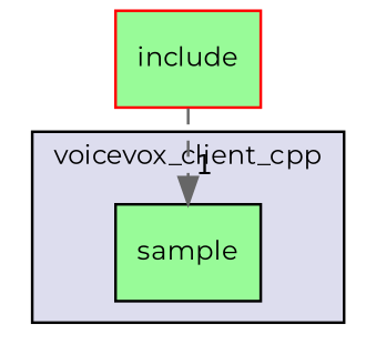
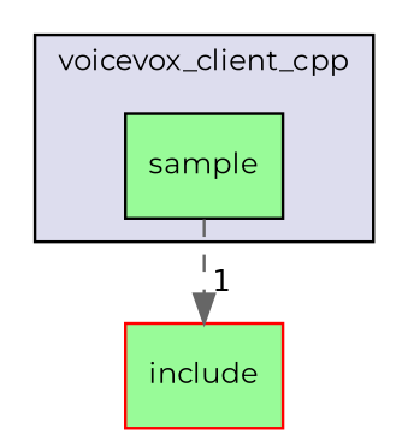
  digraph {
    compound=true
    fontname=Montserrat
    node [fillcolor=palegreen fontname=Montserrat fontsize=10 shape=box style=filled]
    n1 [label=sample pencolor=black]
    n2 [color=red label=include]
    subgraph cluster_1 {
      bgcolor="#ddddee"
      fontsize=10
      label=voicevox_client_cpp
      pencolor=black
      n1
    }
-   n2 -> n1 [headlabel=1 labeldistance=1.5 labelfontname=Helvetica labelfontsize=10 color=gray40 style=dashed fontname=Montserrat]
+   n1 -> n2 [headlabel=1 labeldistance=1.5 labelfontname=Helvetica labelfontsize=10 color=gray40 style=dashed fontname=Montserrat]
  }
